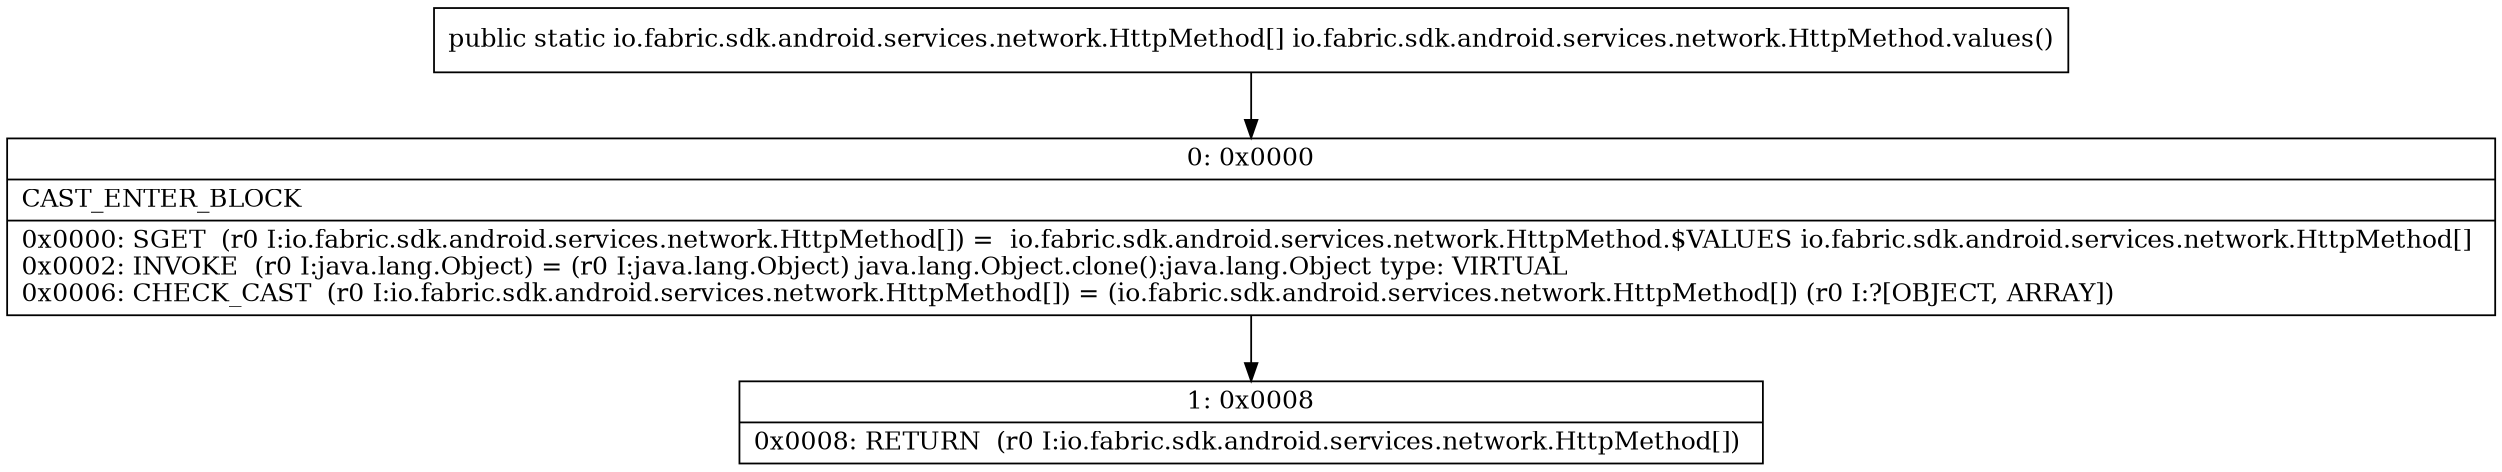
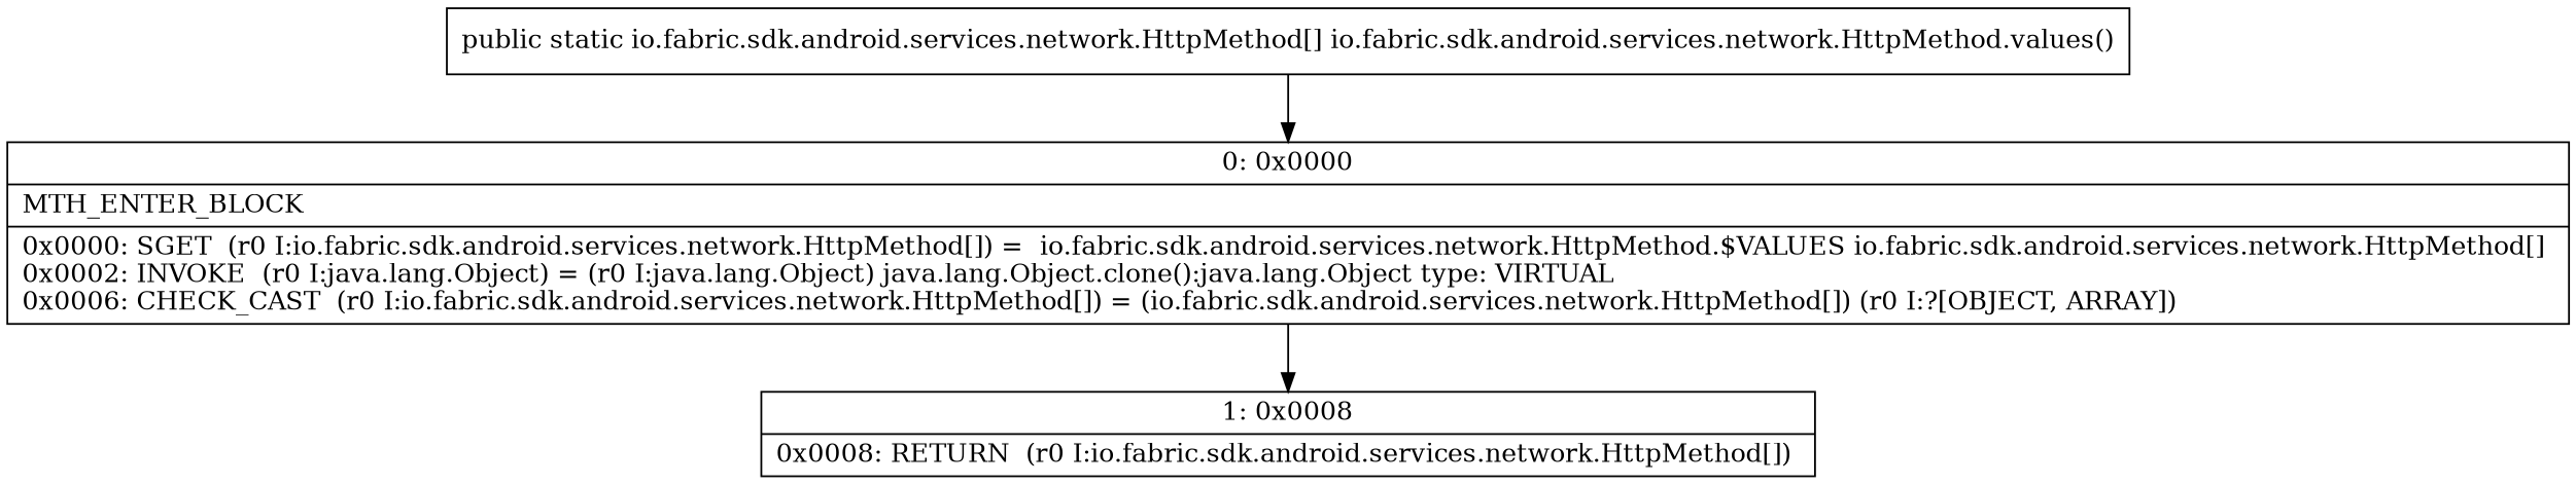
  digraph {
    node [shape=record]
-   n1 [label="{0\:\ 0x0000|CAST_ENTER_BLOCK\l|0x0000: SGET  (r0 I:io.fabric.sdk.android.services.network.HttpMethod[]) =  io.fabric.sdk.android.services.network.HttpMethod.$VALUES io.fabric.sdk.android.services.network.HttpMethod[] \l0x0002: INVOKE  (r0 I:java.lang.Object) = (r0 I:java.lang.Object) java.lang.Object.clone():java.lang.Object type: VIRTUAL \l0x0006: CHECK_CAST  (r0 I:io.fabric.sdk.android.services.network.HttpMethod[]) = (io.fabric.sdk.android.services.network.HttpMethod[]) (r0 I:?[OBJECT, ARRAY]) \l}"]
+   n1 [label="{0\:\ 0x0000|MTH_ENTER_BLOCK\l|0x0000: SGET  (r0 I:io.fabric.sdk.android.services.network.HttpMethod[]) =  io.fabric.sdk.android.services.network.HttpMethod.$VALUES io.fabric.sdk.android.services.network.HttpMethod[] \l0x0002: INVOKE  (r0 I:java.lang.Object) = (r0 I:java.lang.Object) java.lang.Object.clone():java.lang.Object type: VIRTUAL \l0x0006: CHECK_CAST  (r0 I:io.fabric.sdk.android.services.network.HttpMethod[]) = (io.fabric.sdk.android.services.network.HttpMethod[]) (r0 I:?[OBJECT, ARRAY]) \l}"]
    n2 [label="{1\:\ 0x0008|0x0008: RETURN  (r0 I:io.fabric.sdk.android.services.network.HttpMethod[]) \l}"]
    n3 [label="{public static io.fabric.sdk.android.services.network.HttpMethod[] io.fabric.sdk.android.services.network.HttpMethod.values() }"]
    n1 -> n2
    n3 -> n1
  }
